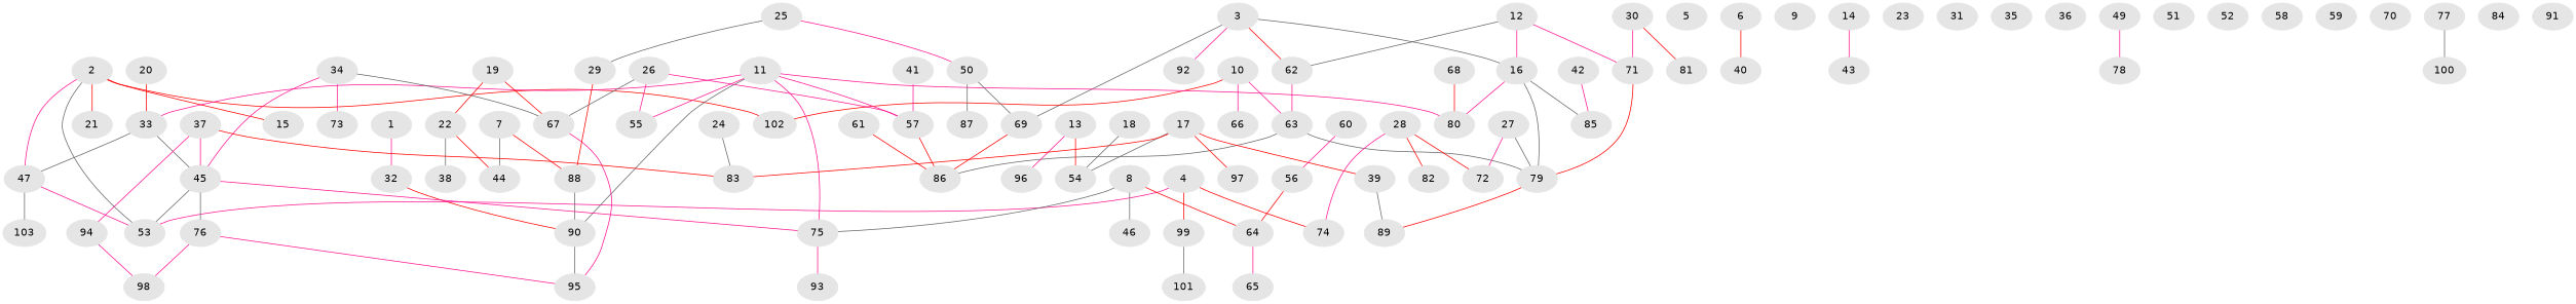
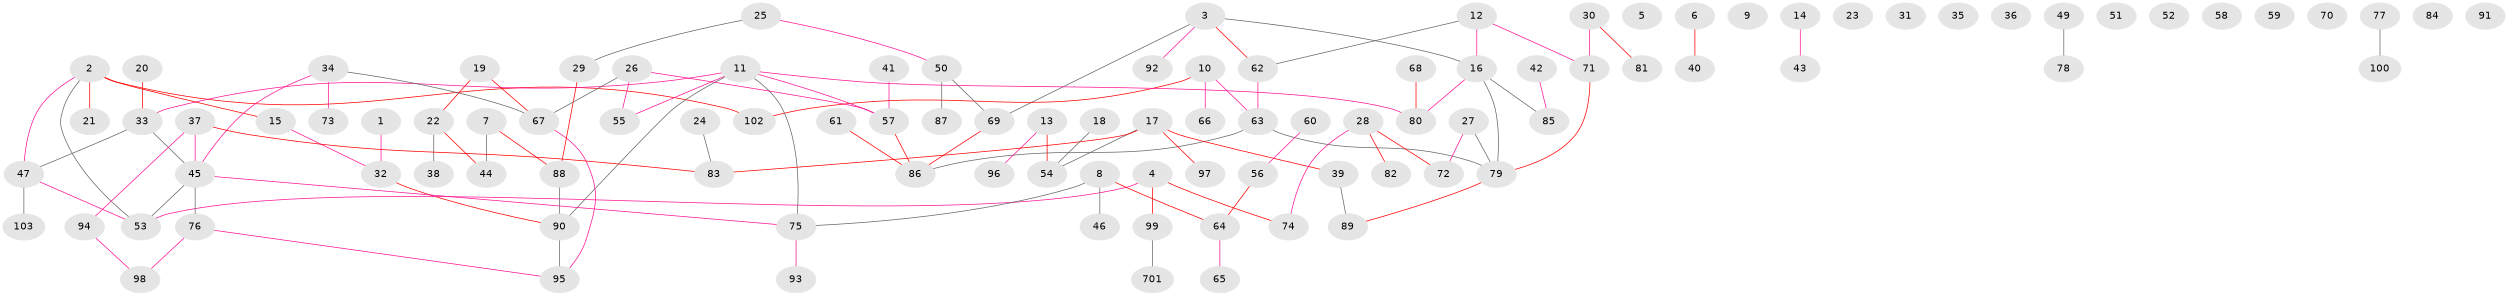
  graph {
    fontname="DejaVu Sans"
    node [color=gray90 fontname="DejaVu Sans" style=filled]
    edge [color=deeppink fontname="DejaVu Sans"]
    1
    32
    90
    2
    15
    21
    47
    53
    102
    103
    3
    16
    62
    69
    92
    80
    79
    85
    63
    86
    4
    74
    99
-   101
+   101 [label=701]
    5
    6
    40
    7
    44
    88
    8
    46
    64
    75
    65
    93
    9
    10
    66
    11
    33
    55
    57
    45
    95
    12
    71
    13
    54
    96
    14
    43
    89
    17
    39
    83
    97
    18
    19
    22
    67
    38
    20
    23
    24
    25
    29
    50
    87
    26
    27
    72
    28
    82
    30
    81
    31
    76
    34
    73
    35
    36
    37
    94
    98
    41
    42
    49
    78
    51
    52
    56
    58
    59
    60
    61
    68
    70
    77
    100
    84
    91
    1 -- 32
    32 -- 90 [color=red]
    90 -- 95 [color=gray40]
    2 -- 15 [color=red]
    2 -- 21 [color=red]
    2 -- 47
    2 -- 53 [color=gray40]
    2 -- 102 [color=red]
+   15 -- 32
    47 -- 53
    47 -- 103 [color=gray40]
    3 -- 16 [color=gray40]
    3 -- 62 [color=red]
    3 -- 69 [color=gray40]
    3 -- 92
    16 -- 80
    16 -- 79 [color=gray40]
    16 -- 85 [color=gray40]
    62 -- 63
    69 -- 86 [color=red]
    79 -- 89 [color=red]
    63 -- 79 [color=gray40]
    63 -- 86 [color=gray40]
    4 -- 53
    4 -- 74 [color=red]
    4 -- 99 [color=red]
    99 -- 101 [color=gray40]
    6 -- 40 [color=red]
    7 -- 44 [color=gray40]
    7 -- 88 [color=red]
    88 -- 90 [color=gray40]
    8 -- 46 [color=gray40]
    8 -- 64 [color=red]
    8 -- 75 [color=gray40]
    64 -- 65
    75 -- 93
    10 -- 102 [color=red]
    10 -- 63
    10 -- 66
    11 -- 90 [color=gray40]
    11 -- 80
-   11 -- 75
+   11 -- 75 [color=gray40]
    11 -- 33
    11 -- 55
    11 -- 57
    33 -- 47 [color=gray40]
    33 -- 45 [color=gray40]
    57 -- 86 [color=red]
    45 -- 53 [color=gray40]
    45 -- 75
    45 -- 76 [color=gray40]
    12 -- 16
    12 -- 62 [color=gray40]
    12 -- 71
    71 -- 79 [color=red]
    13 -- 54 [color=red]
    13 -- 96
    14 -- 43
    17 -- 54 [color=gray40]
    17 -- 39 [color=red]
    17 -- 83 [color=red]
    17 -- 97 [color=red]
    39 -- 89 [color=gray40]
    18 -- 54 [color=gray40]
    19 -- 22 [color=red]
    19 -- 67 [color=red]
    22 -- 44 [color=red]
    22 -- 38 [color=gray40]
    67 -- 95
    20 -- 33 [color=red]
    24 -- 83 [color=gray40]
    25 -- 29 [color=gray40]
    25 -- 50
    29 -- 88 [color=red]
    50 -- 69 [color=gray40]
    50 -- 87 [color=gray40]
    26 -- 55
    26 -- 57
    26 -- 67 [color=gray40]
    27 -- 79 [color=gray40]
    27 -- 72
    28 -- 74
    28 -- 72 [color=red]
    28 -- 82 [color=red]
    30 -- 71
    30 -- 81 [color=red]
    76 -- 95
    76 -- 98
    34 -- 45
    34 -- 67 [color=gray40]
    34 -- 73
    37 -- 45
    37 -- 83 [color=red]
    37 -- 94
    94 -- 98
    41 -- 57
    42 -- 85
-   49 -- 78
+   49 -- 78 [color=gray40]
    56 -- 64 [color=red]
    60 -- 56
    61 -- 86 [color=red]
    68 -- 80 [color=red]
    77 -- 100 [color=gray40]
  }
